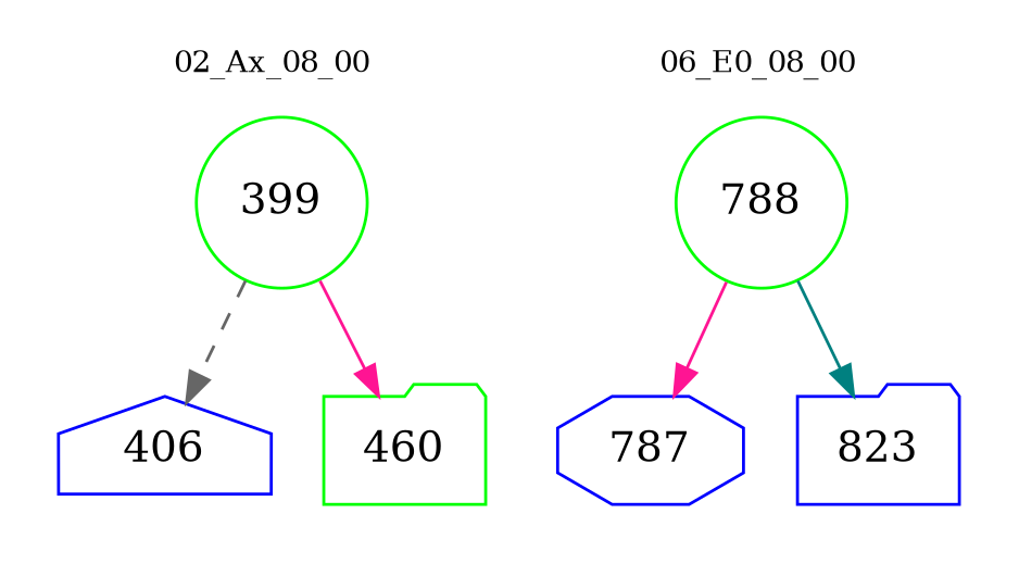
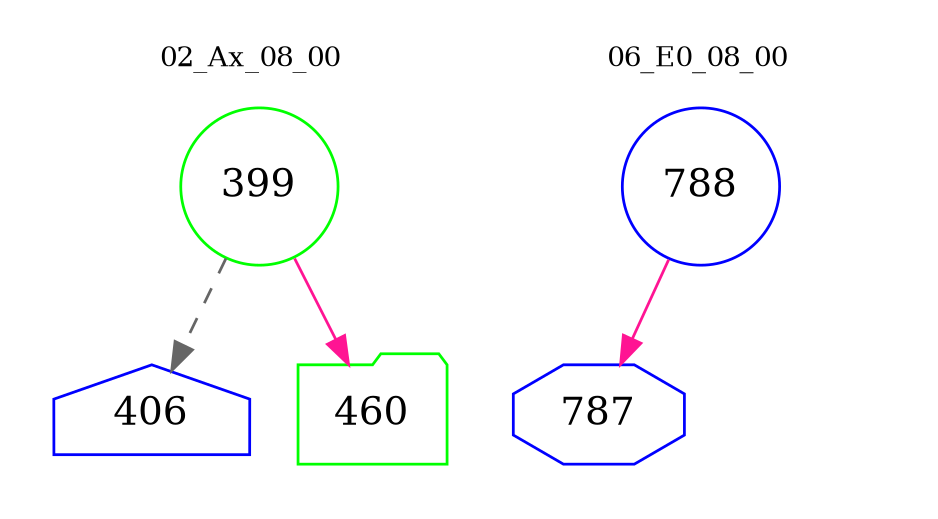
  digraph {
    node [color=green shape=circle]
    edge [color=deeppink style=solid]
    n1 [label=399]
    n2 [color=blue label=406 shape=house]
    n3 [label=460 shape=folder]
-   n4 [label=788]
+   n4 [color=blue label=788]
    n5 [color=blue label=787 shape=octagon]
-   n6 [color=blue label=823 shape=folder]
    subgraph cluster_1 {
      color=white
      fontsize=10
      label="02_Ax_08_00"
      n1
      n2
      n3
    }
    subgraph cluster_2 {
      color=white
      fontsize=10
      label="06_E0_08_00"
      n4
      n5
-     n6
    }
    n1 -> n2 [color=gray40 style=dashed]
    n1 -> n3
    n4 -> n5
-   n4 -> n6 [color=teal]
  }
